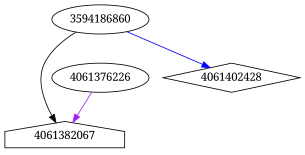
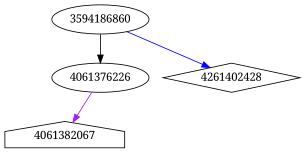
  strict digraph {
    fontname="Noto Serif"
    node [fontname="Noto Serif" shape=ellipse]
    edge [fontname="Noto Serif"]
    4061382067 [shape=house]
    4061376226
-   4061402428 [shape=diamond]
+   4061402428 [shape=diamond label=4261402428]
    3594186860
    4061376226 -> 4061382067 [color=purple]
-   3594186860 -> 4061382067 [color=black]
+   3594186860 -> 4061376226 [color=black]
    3594186860 -> 4061402428 [color=blue]
  }
